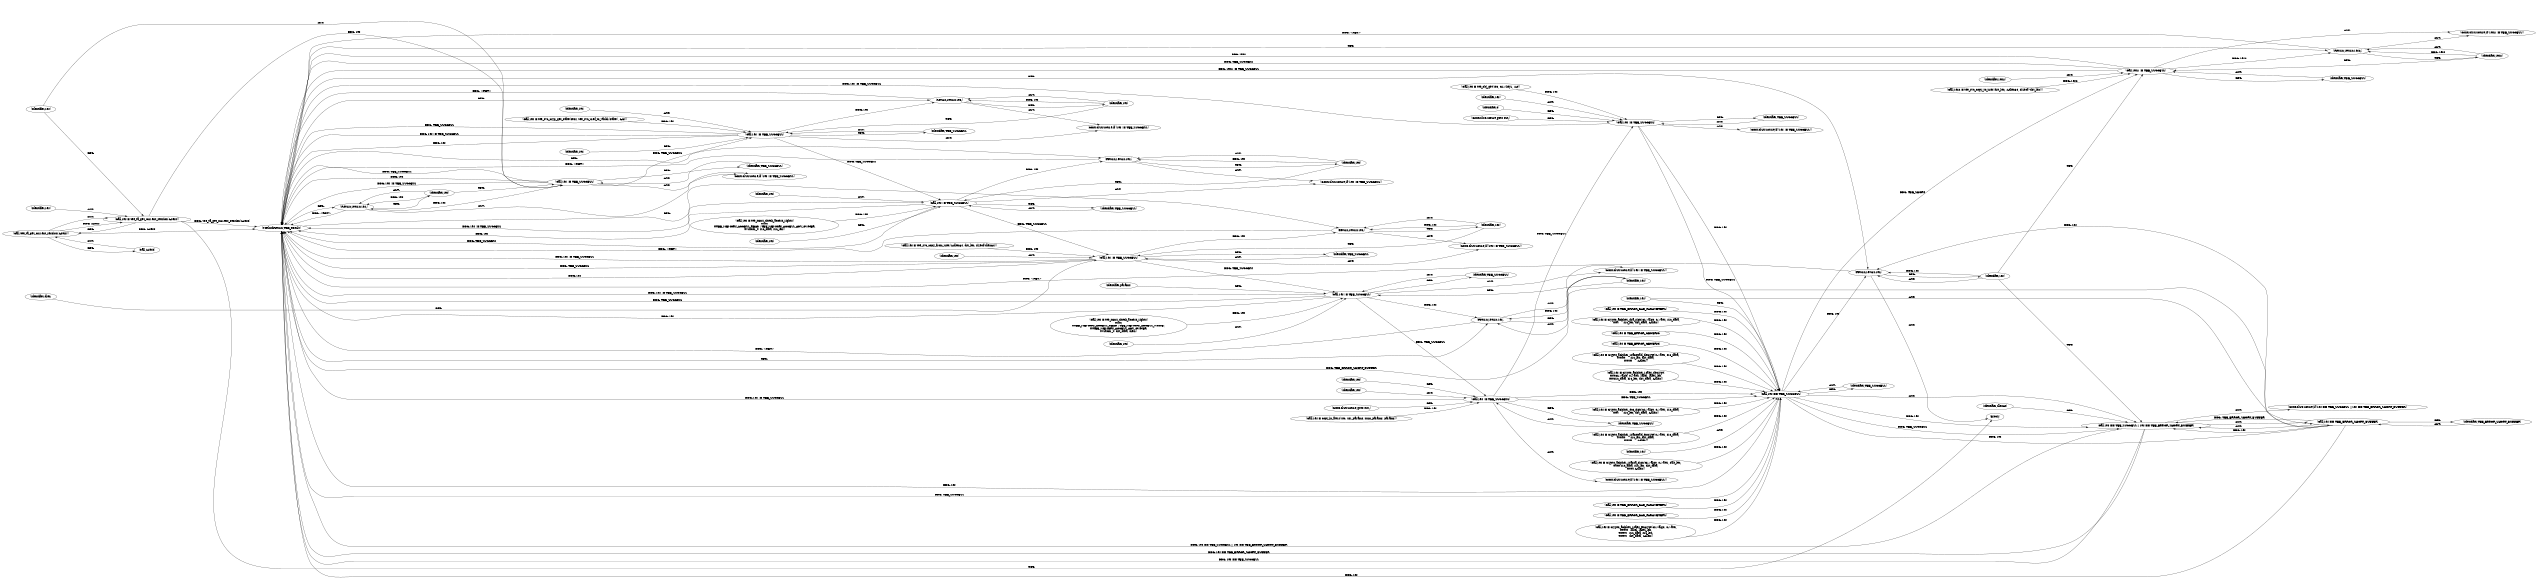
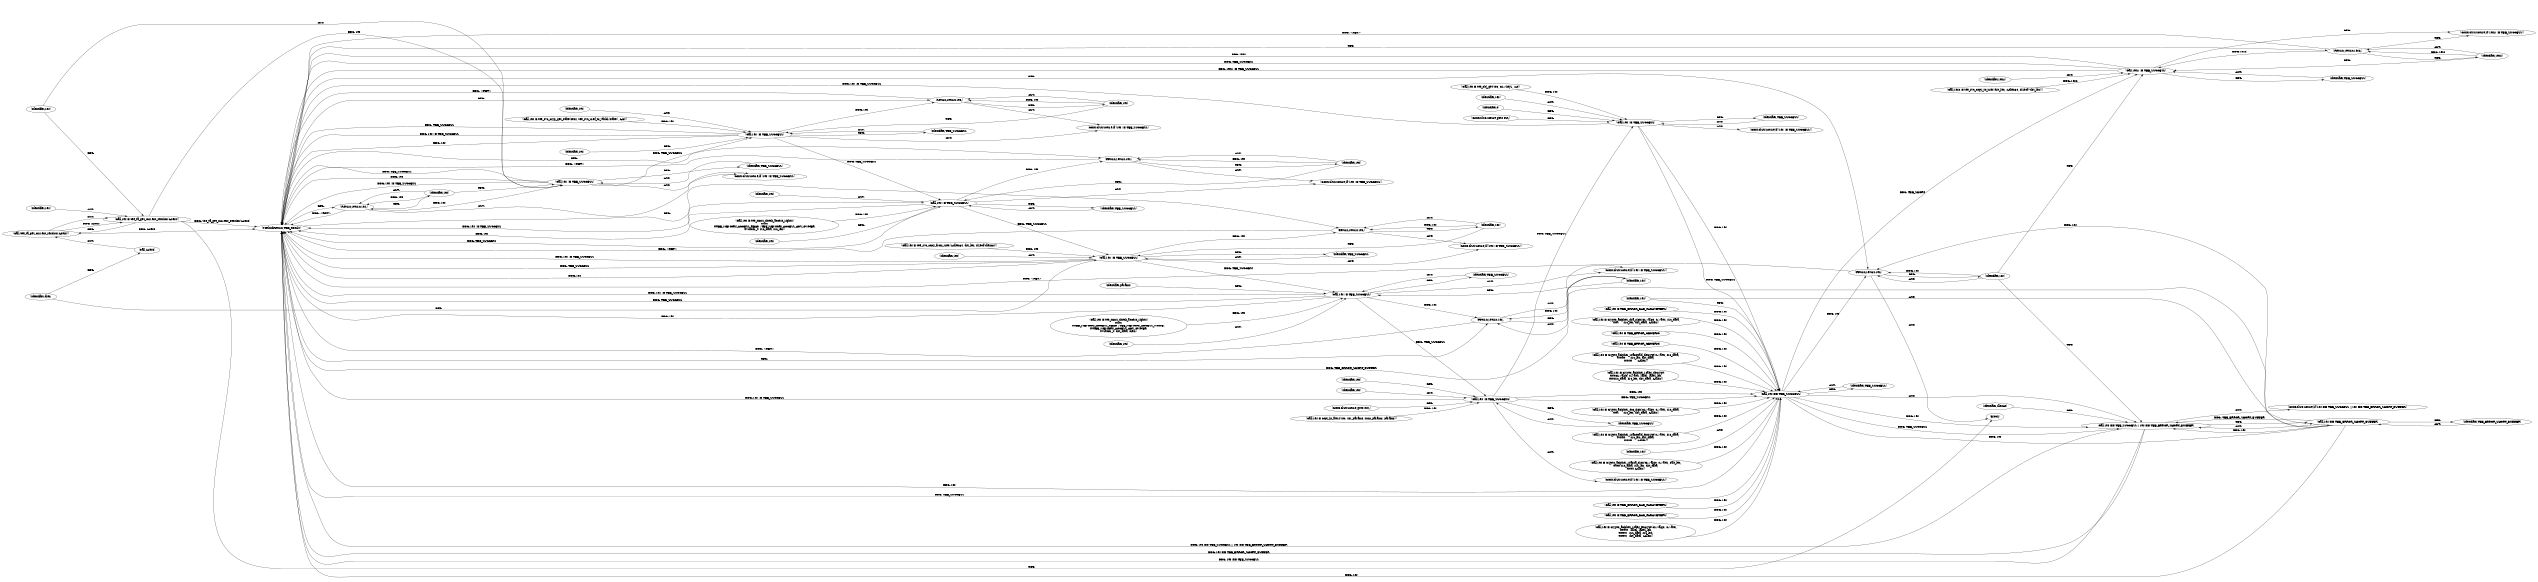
  digraph {
    rankdir=LR
    n1 [label="(Call,tee_ta_get_current_session(&sess))"]
    n2 [label="(Call,res = tee_ta_get_current_session(&sess))"]
    n3 [label="(MethodReturn,TEE_Result)"]
    n4 [label="(Call,&sess)"]
    n5 [label="(Call,res != TEE_SUCCESS)"]
    n6 [label="(Block,)"]
    n7 [label="(Return,return res;)"]
    n8 [label="(Return,return res;)"]
    n9 [label="(Return,return res;)"]
    n10 [label="(Return,return res;)"]
    n11 [label="(Return,return res;)"]
    n12 [label="(Return,return res;)"]
    n13 [label="(Return,return res2;)"]
    n14 [label="(Call,res != TEE_SUCCESS)"]
    n15 [label="(Identifier,TEE_SUCCESS)"]
    n16 [label="(ControlStructure,if (res != TEE_SUCCESS))"]
    n17 [label="(Identifier,res)"]
    n18 [label="(Call,res != TEE_SUCCESS)"]
    n19 [label="(Identifier,TEE_SUCCESS)"]
    n20 [label="(ControlStructure,if (res != TEE_SUCCESS))"]
    n21 [label="(Identifier,res)"]
    n22 [label="(Call,res != TEE_SUCCESS)"]
    n23 [label="(ControlStructure,if (res != TEE_SUCCESS))"]
    n24 [label="(Identifier,TEE_SUCCESS)"]
    n25 [label="(Identifier,res)"]
    n26 [label="(Call,res != TEE_SUCCESS)"]
    n27 [label="(Identifier,TEE_SUCCESS)"]
    n28 [label="(ControlStructure,if (res != TEE_SUCCESS))"]
    n29 [label="(Identifier,res)"]
    n30 [label="(Call,res != TEE_SUCCESS)"]
    n31 [label="(Identifier,TEE_SUCCESS)"]
    n32 [label="(ControlStructure,if (res != TEE_SUCCESS))"]
    n33 [label="(Identifier,res)"]
    n34 [label="(Call,res != TEE_SUCCESS)"]
    n35 [label="(Call,res == TEE_SUCCESS)"]
    n36 [label="(ControlStructure,if (res != TEE_SUCCESS))"]
    n37 [label="(Identifier,TEE_SUCCESS)"]
    n38 [label="(Identifier,TEE_SUCCESS)"]
    n39 [label="(ControlStructure,if (res != TEE_SUCCESS))"]
    n40 [label="(Call,res == TEE_SUCCESS || res == TEE_ERROR_SHORT_BUFFER)"]
    n41 [label="(Call,res == TEE_ERROR_SHORT_BUFFER)"]
    n42 [label="(Call,res2 != TEE_SUCCESS)"]
    n43 [label="(Identifier,TEE_SUCCESS)"]
    n44 [label="(ControlStructure,if (res == TEE_SUCCESS || res == TEE_ERROR_SHORT_BUFFER))"]
    n45 [label="(Identifier,TEE_ERROR_SHORT_BUFFER)"]
    n46 [label="(Identifier,res)"]
    n47 [label="(ControlStructure,if (res2 != TEE_SUCCESS))"]
    n48 [label="(Identifier,TEE_SUCCESS)"]
    n49 [label="(Identifier,res2)"]
    n50 [label="(Call,res = crypto_acipher_ecc_sign(cs->algo, o->attr, src_data,\n\t\t\t\t\t      src_len, dst_data, &dlen))"]
    n51 [label="(Identifier,o)"]
    n52 [label="(Identifier,res)"]
    n53 [label="(Identifier,dlen)"]
    n54 [label="(Call,res = crypto_acipher_rsanopad_encrypt(o->attr, src_data,\n\t\t\t\t\t\t\t      src_len, dst_data,\n\t\t\t\t\t\t\t      &dlen))"]
    n55 [label="(Identifier,res)"]
    n56 [label="(Identifier,res)"]
    n57 [label="(Call,res = crypto_acipher_rsassa_sign(cs->algo, o->attr, salt_len,\n\t\t\t\t\t\t src_data, src_len, dst_data,\n\t\t\t\t\t\t &dlen))"]
    n58 [label="(Call,res = tee_svc_copy_from_user(&dlen64, dst_len, sizeof(dlen64)))"]
    n59 [label="(Identifier,res)"]
    n60 [label="(Identifier,res)"]
    n61 [label="(Identifier,res)"]
    n62 [label="(Identifier,res)"]
    n63 [label="(Call,res = TEE_ERROR_BAD_PARAMETERS)"]
    n64 [label="(ControlStructure,goto out;)"]
    n65 [label="(Call,res = tee_mmu_check_access_rights(\n\t\tutc,\n\t\tTEE_MEMORY_ACCESS_READ | TEE_MEMORY_ACCESS_WRITE |\n\t\t\tTEE_MEMORY_ACCESS_ANY_OWNER,\n\t\t(uaddr_t) dst_data, dlen))"]
    n66 [label="(Identifier,res2)"]
    n67 [label="(Identifier,res)"]
    n68 [label="(Call,res = TEE_ERROR_BAD_PARAMETERS)"]
    n69 [label="(Call,res = crypto_acipher_rsaes_encrypt(cs->algo, o->attr,\n\t\t\t\t\t\t\t   label, label_len,\n\t\t\t\t\t\t\t   src_data, src_len,\n\t\t\t\t\t\t\t   dst_data, &dlen))"]
    n70 [label="(Identifier,res)"]
    n71 [label="(Call,res = tee_mmu_check_access_rights(\n\t\tutc,\n\t\tTEE_MEMORY_ACCESS_READ | TEE_MEMORY_ACCESS_ANY_OWNER,\n\t\t(uaddr_t) src_data, src_len))"]
    n72 [label="(Call,res2 = tee_svc_copy_to_user(dst_len, &dlen64, sizeof(*dst_len)))"]
    n73 [label="(Identifier,dlen64)"]
    n74 [label="(Call,res = TEE_ERROR_BAD_PARAMETERS)"]
    n75 [label="(Call,res = crypto_acipher_dsa_sign(cs->algo, o->attr, src_data,\n\t\t\t\t\t      src_len, dst_data, &dlen))"]
    n76 [label="(ControlStructure,goto out;)"]
    n77 [label="(Call,res = tee_obj_get(utc, cs->key1, &o))"]
    n78 [label="(Identifier,params)"]
    n79 [label="(Call,res = TEE_ERROR_GENERIC)"]
    n80 [label="(Call,res = TEE_ERROR_GENERIC)"]
    n81 [label="(Call,res = crypto_acipher_rsanopad_decrypt(o->attr, src_data,\n\t\t\t\t\t\t\t      src_len, dst_data,\n\t\t\t\t\t\t\t      &dlen))"]
    n82 [label="(Identifier,res)"]
    n83 [label="(Identifier,res)"]
    n84 [label="(Identifier,res)"]
    n85 [label="(Call,res = tee_svc_cryp_get_state(sess, tee_svc_uref_to_vaddr(state), &cs))"]
    n86 [label="(Identifier,res)"]
    n87 [label="(Call,res = copy_in_attrs(utc, usr_params, num_params, params))"]
    n88 [label="(Call,res = crypto_acipher_rsaes_decrypt(\n\t\t\t\t\tcs->algo, o->attr, label, label_len,\n\t\t\t\t\tsrc_data, src_len, dst_data, &dlen))"]
    n1 -> n2 [label="AST: "]
    n1 -> n2 [label="DDG: &sess"]
    n1 -> n3 [label="DDG: &sess"]
-   n1 -> n4 [label="CFG: "]
+   n53 -> n4 [label="CFG: "]
    n2 -> n1 [label="CFG: "]
    n2 -> n3 [label="DDG: tee_ta_get_current_session(&sess)"]
    n2 -> n5 [label="DDG: res"]
    n2 -> n6 [label="CFG: "]
    n3 -> n7 [label="CFG: "]
    n3 -> n8 [label="CFG: "]
    n3 -> n9 [label="CFG: "]
    n3 -> n10 [label="CFG: "]
    n3 -> n11 [label="CFG: "]
    n3 -> n12 [label="CFG: "]
    n3 -> n13 [label="CFG: "]
    n4 -> n1 [label="AST: "]
    n5 -> n3 [label="DDG: TEE_SUCCESS"]
    n5 -> n3 [label="DDG: res"]
    n5 -> n3 [label="DDG: res != TEE_SUCCESS"]
    n5 -> n7 [label="DDG: res"]
    n5 -> n14 [label="DDG: TEE_SUCCESS"]
    n5 -> n15 [label="CFG: "]
    n5 -> n16 [label="AST: "]
    n7 -> n3 [label="DDG: <RET>"]
    n7 -> n16 [label="AST: "]
    n7 -> n17 [label="CFG: "]
    n8 -> n3 [label="DDG: <RET>"]
    n8 -> n20 [label="AST: "]
    n8 -> n21 [label="CFG: "]
    n9 -> n3 [label="DDG: <RET>"]
    n9 -> n23 [label="AST: "]
    n9 -> n25 [label="CFG: "]
    n10 -> n3 [label="DDG: <RET>"]
    n10 -> n28 [label="AST: "]
    n10 -> n29 [label="CFG: "]
    n11 -> n3 [label="DDG: <RET>"]
    n11 -> n32 [label="AST: "]
    n11 -> n33 [label="CFG: "]
    n12 -> n3 [label="DDG: <RET>"]
    n12 -> n6 [label="AST: "]
    n12 -> n46 [label="CFG: "]
    n13 -> n3 [label="DDG: <RET>"]
-   n13 -> n47 [label="AST: "]
+   n13 -> n47 [label="CFG: "]
    n13 -> n49 [label="CFG: "]
    n14 -> n3 [label="DDG: TEE_SUCCESS"]
    n14 -> n3 [label="DDG: res != TEE_SUCCESS"]
    n14 -> n3 [label="DDG: res"]
    n14 -> n8 [label="DDG: res"]
    n14 -> n18 [label="DDG: TEE_SUCCESS"]
    n14 -> n19 [label="CFG: "]
    n14 -> n20 [label="AST: "]
    n15 -> n5 [label="AST: "]
    n17 -> n5 [label="CFG: "]
    n17 -> n7 [label="AST: "]
    n17 -> n7 [label="DDG: res"]
    n18 -> n3 [label="DDG: TEE_SUCCESS"]
    n18 -> n3 [label="DDG: res != TEE_SUCCESS"]
    n18 -> n3 [label="DDG: res"]
    n18 -> n9 [label="DDG: res"]
    n18 -> n22 [label="DDG: TEE_SUCCESS"]
    n18 -> n23 [label="AST: "]
    n18 -> n24 [label="CFG: "]
    n19 -> n14 [label="AST: "]
    n21 -> n8 [label="AST: "]
    n21 -> n8 [label="DDG: res"]
    n21 -> n14 [label="CFG: "]
    n22 -> n3 [label="DDG: res != TEE_SUCCESS"]
    n22 -> n3 [label="DDG: TEE_SUCCESS"]
    n22 -> n3 [label="DDG: res"]
    n22 -> n10 [label="DDG: res"]
    n22 -> n26 [label="DDG: TEE_SUCCESS"]
    n22 -> n27 [label="CFG: "]
    n22 -> n28 [label="AST: "]
    n24 -> n18 [label="AST: "]
    n25 -> n9 [label="AST: "]
    n25 -> n9 [label="DDG: res"]
    n25 -> n18 [label="CFG: "]
    n26 -> n3 [label="DDG: res != TEE_SUCCESS"]
    n26 -> n3 [label="DDG: TEE_SUCCESS"]
    n26 -> n3 [label="DDG: res"]
    n26 -> n11 [label="DDG: res"]
    n26 -> n30 [label="DDG: TEE_SUCCESS"]
    n26 -> n31 [label="CFG: "]
    n26 -> n32 [label="AST: "]
    n27 -> n22 [label="AST: "]
    n29 -> n10 [label="AST: "]
    n29 -> n10 [label="DDG: res"]
    n29 -> n22 [label="CFG: "]
    n30 -> n3 [label="DDG: res != TEE_SUCCESS"]
    n30 -> n34 [label="DDG: TEE_SUCCESS"]
    n30 -> n35 [label="DDG: res"]
    n30 -> n35 [label="DDG: TEE_SUCCESS"]
    n30 -> n36 [label="AST: "]
    n30 -> n37 [label="CFG: "]
    n31 -> n26 [label="AST: "]
    n33 -> n11 [label="AST: "]
    n33 -> n11 [label="DDG: res"]
    n33 -> n26 [label="CFG: "]
    n34 -> n3 [label="DDG: res != TEE_SUCCESS"]
    n34 -> n35 [label="DDG: res"]
    n34 -> n35 [label="DDG: TEE_SUCCESS"]
    n34 -> n38 [label="CFG: "]
    n34 -> n39 [label="AST: "]
    n35 -> n3 [label="DDG: TEE_SUCCESS"]
    n35 -> n3 [label="DDG: res"]
    n35 -> n12 [label="DDG: res"]
    n35 -> n40 [label="AST: "]
    n35 -> n40 [label="DDG: res"]
    n35 -> n40 [label="DDG: TEE_SUCCESS"]
    n35 -> n41 [label="DDG: res"]
    n35 -> n42 [label="DDG: TEE_SHORT"]
    n35 -> n43 [label="CFG: "]
    n37 -> n30 [label="AST: "]
    n38 -> n34 [label="AST: "]
    n40 -> n3 [label="DDG: res == TEE_ERROR_SHORT_BUFFER"]
    n40 -> n3 [label="DDG: res == TEE_SUCCESS"]
    n40 -> n3 [label="DDG: res == TEE_SUCCESS || res == TEE_ERROR_SHORT_BUFFER"]
-   n40 -> n41 [label="AST: "]
+   n40 -> n41 [label="CFG: "]
    n40 -> n44 [label="AST: "]
    n41 -> n3 [label="DDG: res"]
    n41 -> n3 [label="DDG: TEE_ERROR_SHORT_BUFFER"]
    n41 -> n12 [label="DDG: res"]
    n41 -> n40 [label="AST: "]
    n41 -> n40 [label="DDG: res"]
    n41 -> n40 [label="DDG: TEE_ERROR_SHORT_BUFFER"]
    n41 -> n45 [label="CFG: "]
    n42 -> n3 [label="DDG: res2"]
    n42 -> n3 [label="DDG: TEE_SUCCESS"]
    n42 -> n3 [label="DDG: res2 != TEE_SUCCESS"]
-   n42 -> n13 [label="DDG: res2"]
-   n42 -> n47 [label="AST: "]
+   n13 -> n42 [label="DDG: res2"]
+   n42 -> n47 [label="CFG: "]
    n42 -> n48 [label="CFG: "]
    n43 -> n35 [label="AST: "]
    n45 -> n41 [label="AST: "]
    n46 -> n12 [label="AST: "]
    n46 -> n12 [label="DDG: res"]
    n46 -> n40 [label="CFG: "]
    n46 -> n42 [label="CFG: "]
    n48 -> n42 [label="AST: "]
    n49 -> n13 [label="AST: "]
    n49 -> n13 [label="DDG: res2"]
    n49 -> n42 [label="CFG: "]
    n50 -> n35 [label="DDG: res"]
    n51 -> n34 [label="CFG: "]
    n52 -> n14 [label="CFG: "]
    n53 -> n22 [label="CFG: "]
    n54 -> n35 [label="DDG: res"]
    n55 -> n35 [label="AST: "]
    n56 -> n14 [label="AST: "]
    n57 -> n35 [label="DDG: res"]
    n58 -> n22 [label="DDG: res"]
    n59 -> n30 [label="CFG: "]
    n60 -> n22 [label="AST: "]
    n61 -> n18 [label="AST: "]
    n62 -> n2 [label="CFG: "]
    n62 -> n5 [label="AST: "]
    n63 -> n35 [label="DDG: res"]
    n64 -> n34 [label="CFG: "]
    n65 -> n26 [label="DDG: res"]
    n66 -> n42 [label="AST: "]
    n67 -> n26 [label="AST: "]
    n68 -> n35 [label="DDG: res"]
    n69 -> n35 [label="DDG: res"]
    n70 -> n30 [label="AST: "]
    n71 -> n18 [label="DDG: res"]
    n72 -> n42 [label="DDG: res2"]
    n73 -> n40 [label="CFG: "]
    n74 -> n35 [label="DDG: res"]
    n75 -> n35 [label="DDG: res"]
    n76 -> n30 [label="CFG: "]
    n77 -> n34 [label="DDG: res"]
    n78 -> n26 [label="CFG: "]
    n79 -> n35 [label="DDG: res"]
    n80 -> n35 [label="DDG: res"]
    n81 -> n35 [label="DDG: res"]
    n82 -> n35 [label="CFG: "]
    n82 -> n41 [label="AST: "]
    n83 -> n34 [label="AST: "]
    n84 -> n18 [label="CFG: "]
    n85 -> n14 [label="DDG: res"]
    n86 -> n2 [label="AST: "]
    n87 -> n30 [label="DDG: res"]
    n88 -> n35 [label="DDG: res"]
  }
